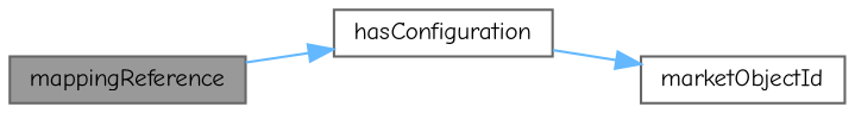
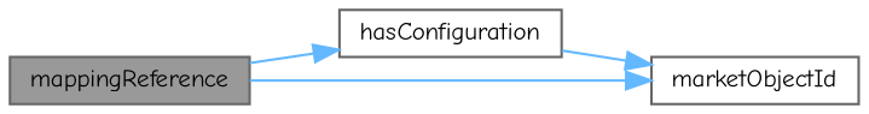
  digraph {
    fontname="Comic Neue"
    rankdir=LR
    node [color=grey40 fillcolor=white fontname="Comic Neue" fontsize=10 shape=box style=filled]
    edge [color=steelblue1 fontname="Comic Neue" fontsize=10 labelfontname=Helvetica labelfontsize=10 style=solid]
    n1 [color=gray40 fillcolor=grey60 fontcolor=black height=0.2 label=mappingReference width=0.4]
    n2 [height=0.2 label=hasConfiguration width=0.4]
    n3 [height=0.2 label=marketObjectId width=0.4]
    n1 -> n2
+   n1 -> n3
    n2 -> n3
  }
